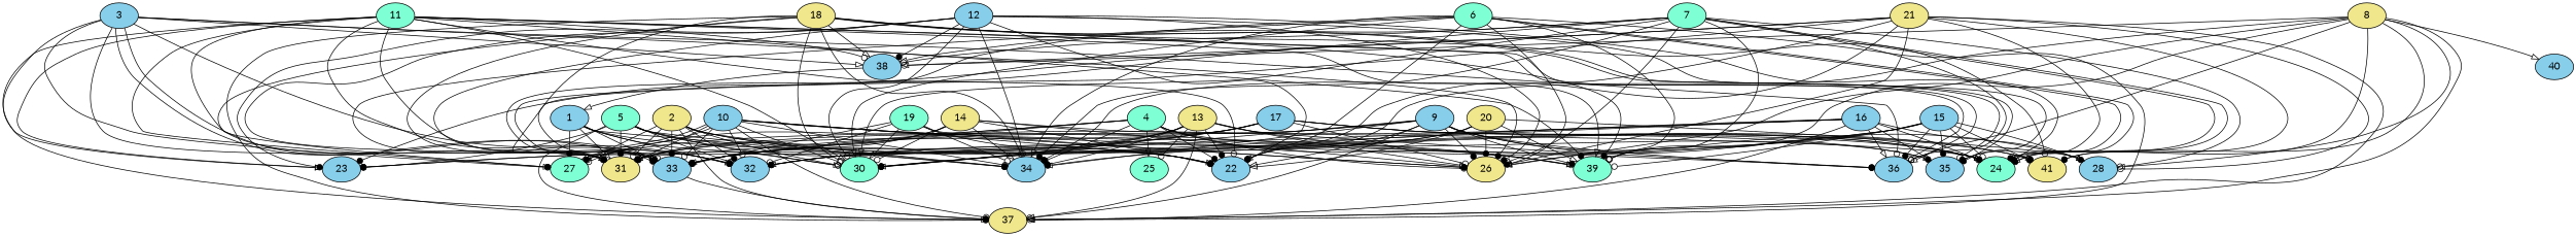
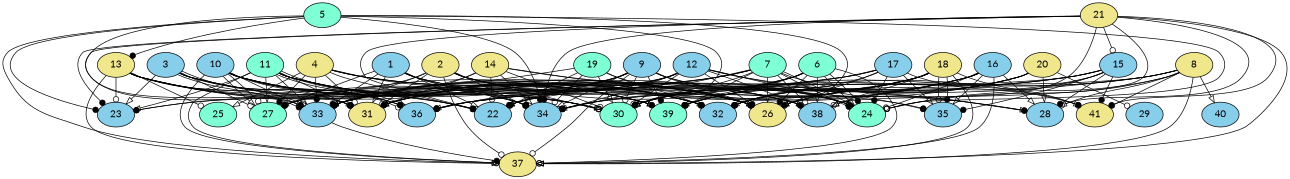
  digraph {
    fontname=Lato
    node [alpha=0.03 fillcolor=skyblue fontname=Lato style=filled]
    edge [arrowhead=dot fontname=Lato]
    1 [alpha=0.06 expect_size=7186370154990237696]
    22 [alpha=0.16 expect_size=4781256844347938177024]
    27 [alpha=0.01 expect_size=71358097108905648 fillcolor=aquamarine]
    30 [alpha=0.14 expect_size=3394447555891815936 fillcolor=aquamarine]
    31 [alpha=0.11 expect_size=9908997362590924800 fillcolor=khaki]
    32 [expect_size=5381168273312471580672]
    33 [alpha=0.14 expect_size=184699715608763170816]
    34 [alpha=0.04 expect_size=73390595419248496]
    38 [alpha=0.11 expect_size=78913672678683872]
    37 [alpha=0.07 expect_size=2606121467404684886016 fillcolor=khaki]
    2 [alpha=0.01 expect_size=86307785860174352 fillcolor=khaki]
    24 [alpha=0.07 expect_size=5865455938523193344 fillcolor=aquamarine]
    41 [alpha=0.15 expect_size=8864256644827413 fillcolor=khaki]
    3 [expect_size=12219949523610370048000]
    23 [alpha=0.13 expect_size=130497421522302656]
    36 [alpha=0.09 expect_size=69676729911988672]
    39 [alpha=0.20 expect_size=1814114525040441556992 fillcolor=aquamarine]
-   4 [alpha=0.13 expect_size=77199603466269360128 fillcolor=aquamarine]
+   4 [alpha=0.13 expect_size=77199603466269360128 fillcolor=khaki]
    25 [alpha=0.19 expect_size=3716223643547959558144 fillcolor=aquamarine]
    26 [expect_size=2362655507158456832 fillcolor=khaki]
    35 [alpha=0.05 expect_size=7828833907264941]
    5 [alpha=0.12 expect_size=25707218316127252 fillcolor=aquamarine]
    6 [alpha=0.06 expect_size=11485307125798524928 fillcolor=aquamarine]
    7 [alpha=0.11 expect_size=82282798782588704 fillcolor=aquamarine]
    28 [alpha=0.18 expect_size=17739483789168872]
    8 [alpha=0.08 expect_size=4199688145259842240512 fillcolor=khaki]
    40 [alpha=0.07 expect_size=4208060793043990]
    9 [alpha=0.14 expect_size=183752404485799936000]
    10 [expect_size=1220868177726710784]
    11 [alpha=0.05 expect_size=491504574222303232000 fillcolor=aquamarine]
    12 [alpha=0.10 expect_size=36596942955430784]
    13 [alpha=0.05 expect_size=742007826444900630528 fillcolor=khaki]
    14 [alpha=0.06 expect_size=9886147154086687932416 fillcolor=khaki]
    15 [alpha=0.15 expect_size=591289446524456064]
    16 [alpha=0.19 expect_size=1928475131515209216]
    17 [alpha=0.18 expect_size=6010714051161863749632]
    18 [alpha=0.12 expect_size=31948655434524636 fillcolor=khaki]
    19 [alpha=0.12 expect_size=2306438455300558336 fillcolor=aquamarine]
    20 [alpha=0.13 expect_size=46631465808360208 fillcolor=khaki]
+   29 [alpha=0.12 expect_size=3512767042471322]
    21 [alpha=0.10 expect_size=2273387390752077568 fillcolor=khaki]
    1 -> 22 [arrowhead=onormal]
    1 -> 27
    1 -> 30 [arrowhead=odot]
    1 -> 31 [arrowhead=onormal]
    1 -> 32
    1 -> 33
    1 -> 34
-   38 -> 1 [arrowhead=onormal]
+   1 -> 38 [arrowhead=onormal]
    33 -> 37
    2 -> 27 [arrowhead=odot]
    2 -> 30 [arrowhead=odot]
    2 -> 31 [arrowhead=odot]
    2 -> 32
    2 -> 33
    2 -> 34 [arrowhead=odot]
    2 -> 37 [arrowhead=odot]
    2 -> 24 [arrowhead=onormal]
    2 -> 41
    3 -> 27 [arrowhead=odot]
    3 -> 31 [arrowhead=onormal]
    3 -> 32
    3 -> 33
    3 -> 33 [arrowhead=odot]
    3 -> 38 [arrowhead=onormal]
    3 -> 23 [arrowhead=onormal]
    3 -> 36 [arrowhead=odot]
    3 -> 39
    4 -> 22
    4 -> 27
    4 -> 31 [arrowhead=odot]
    4 -> 33
    4 -> 34
    4 -> 39 [arrowhead=odot]
    4 -> 25 [arrowhead=onormal]
    4 -> 26 [arrowhead=odot]
    4 -> 35
-   5 -> 22
+   5 -> 13
    5 -> 30 [arrowhead=onormal]
    5 -> 31
    5 -> 32 [arrowhead=odot]
    5 -> 34
    5 -> 37 [arrowhead=odot]
    5 -> 24 [arrowhead=odot]
    5 -> 23
    6 -> 22
    6 -> 30 [arrowhead=onormal]
    6 -> 31 [arrowhead=onormal]
    6 -> 34 [arrowhead=onormal]
    6 -> 38 [arrowhead=onormal]
    6 -> 37 [arrowhead=odot]
    6 -> 24 [arrowhead=onormal]
    6 -> 24
    6 -> 39 [arrowhead=odot]
    6 -> 26
    7 -> 30 [arrowhead=onormal]
    7 -> 31 [arrowhead=odot]
    7 -> 33 [arrowhead=onormal]
    7 -> 34
    7 -> 38 [arrowhead=odot]
    7 -> 24
    7 -> 24 [arrowhead=onormal]
    7 -> 36 [arrowhead=odot]
    7 -> 39 [arrowhead=odot]
    7 -> 26 [arrowhead=onormal]
    7 -> 28 [arrowhead=odot]
    8 -> 22 [arrowhead=odot]
    8 -> 38 [arrowhead=odot]
    8 -> 37 [arrowhead=onormal]
    8 -> 24 [arrowhead=odot]
    8 -> 41 [arrowhead=odot]
    8 -> 36 [arrowhead=odot]
    8 -> 39 [arrowhead=odot]
    8 -> 26 [arrowhead=onormal]
    8 -> 28 [arrowhead=onormal]
    8 -> 40 [arrowhead=onormal]
    9 -> 22 [arrowhead=onormal]
    9 -> 27 [arrowhead=onormal]
    9 -> 30 [arrowhead=odot]
    9 -> 31
    9 -> 34 [arrowhead=onormal]
    9 -> 37 [arrowhead=odot]
    9 -> 24 [arrowhead=onormal]
    9 -> 36
    9 -> 39
    9 -> 26
    9 -> 28 [arrowhead=onormal]
    10 -> 22 [arrowhead=odot]
    10 -> 27 [arrowhead=onormal]
    10 -> 27 [arrowhead=odot]
    10 -> 30 [arrowhead=odot]
    10 -> 31
    10 -> 32 [arrowhead=odot]
    10 -> 33 [arrowhead=odot]
    10 -> 34 [arrowhead=odot]
    10 -> 37 [arrowhead=odot]
    10 -> 36 [arrowhead=odot]
    10 -> 39 [arrowhead=onormal]
    10 -> 26
    11 -> 22 [arrowhead=odot]
    11 -> 27 [arrowhead=onormal]
    11 -> 30 [arrowhead=onormal]
    11 -> 31
    11 -> 32 [arrowhead=onormal]
    11 -> 33 [arrowhead=onormal]
    11 -> 38 [arrowhead=odot]
    11 -> 37 [arrowhead=onormal]
    11 -> 23 [arrowhead=onormal]
    11 -> 36 [arrowhead=odot]
    11 -> 36 [arrowhead=onormal]
    11 -> 39 [arrowhead=onormal]
    11 -> 26
    12 -> 22 [arrowhead=onormal]
    12 -> 30 [arrowhead=odot]
    12 -> 31
    12 -> 33
    12 -> 34 [arrowhead=odot]
    12 -> 38
    12 -> 24
    12 -> 23
    12 -> 26
    12 -> 35
+   12 -> 28
    13 -> 22
    13 -> 30 [arrowhead=onormal]
    13 -> 33
    13 -> 34
    13 -> 37 [arrowhead=onormal]
    13 -> 23 [arrowhead=odot]
    13 -> 36
    13 -> 39 [arrowhead=onormal]
    13 -> 25 [arrowhead=odot]
    13 -> 26 [arrowhead=onormal]
    14 -> 22 [arrowhead=odot]
    14 -> 30 [arrowhead=odot]
    14 -> 31 [arrowhead=onormal]
    14 -> 33 [arrowhead=odot]
    14 -> 34 [arrowhead=onormal]
    14 -> 24 [arrowhead=onormal]
    14 -> 26 [arrowhead=onormal]
    15 -> 32
    15 -> 33 [arrowhead=onormal]
    15 -> 24 [arrowhead=odot]
    15 -> 41
    15 -> 36
    15 -> 39 [arrowhead=odot]
    15 -> 26 [arrowhead=onormal]
    15 -> 35
    15 -> 28
    16 -> 30
    16 -> 32 [arrowhead=odot]
    16 -> 33
    16 -> 34
    16 -> 37 [arrowhead=onormal]
    16 -> 24 [arrowhead=odot]
    16 -> 36 [arrowhead=onormal]
    16 -> 35 [arrowhead=onormal]
    16 -> 28 [arrowhead=onormal]
    17 -> 30
    17 -> 31 [arrowhead=onormal]
    17 -> 32 [arrowhead=odot]
    17 -> 24
    17 -> 41 [arrowhead=onormal]
    17 -> 23
    17 -> 26 [arrowhead=odot]
    17 -> 35 [arrowhead=onormal]
    18 -> 27
    18 -> 30 [arrowhead=odot]
    18 -> 32 [arrowhead=odot]
    18 -> 33 [arrowhead=onormal]
    18 -> 34 [arrowhead=odot]
    18 -> 38 [arrowhead=onormal]
    18 -> 37 [arrowhead=odot]
    18 -> 41 [arrowhead=odot]
    18 -> 39
    18 -> 35 [arrowhead=odot]
    18 -> 35
    19 -> 22
    19 -> 30 [arrowhead=onormal]
    19 -> 32 [arrowhead=odot]
    19 -> 33
    19 -> 34 [arrowhead=odot]
    19 -> 26
    20 -> 22 [arrowhead=onormal]
    20 -> 30
    20 -> 32 [arrowhead=onormal]
    20 -> 39 [arrowhead=onormal]
    20 -> 26
    20 -> 28 [arrowhead=onormal]
+   20 -> 29 [arrowhead=odot]
    21 -> 22
    21 -> 33 [arrowhead=onormal]
    21 -> 34
    21 -> 38 [arrowhead=onormal]
    21 -> 37 [arrowhead=onormal]
    21 -> 41
    21 -> 23
    21 -> 26 [arrowhead=onormal]
-   21 -> 35 [arrowhead=odot]
+   21 -> 15 [arrowhead=odot]
    21 -> 28 [arrowhead=odot]
  }
